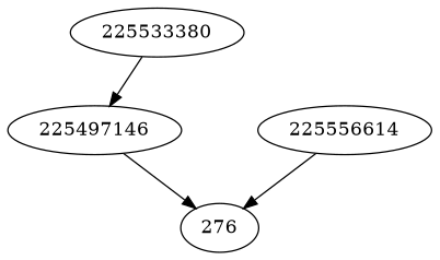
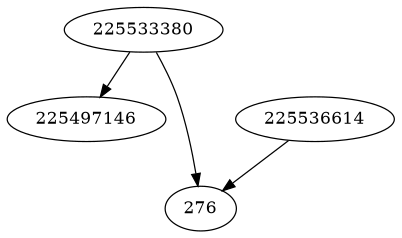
  strict digraph {
    225533380
    225497146
    276
-   225536614 [label=225556614]
+   225536614
    225533380 -> 225497146
-   225497146 -> 276
+   225533380 -> 276
    225536614 -> 276
  }
